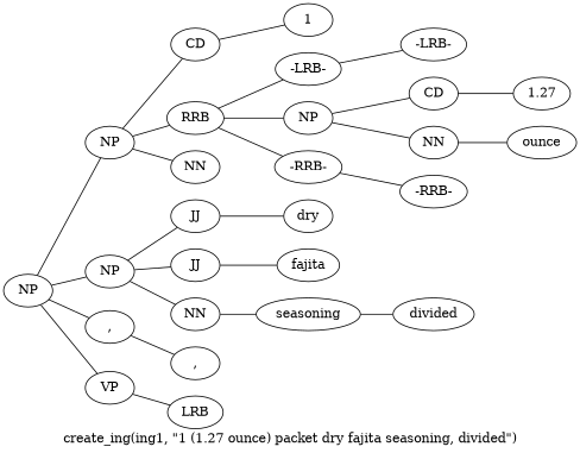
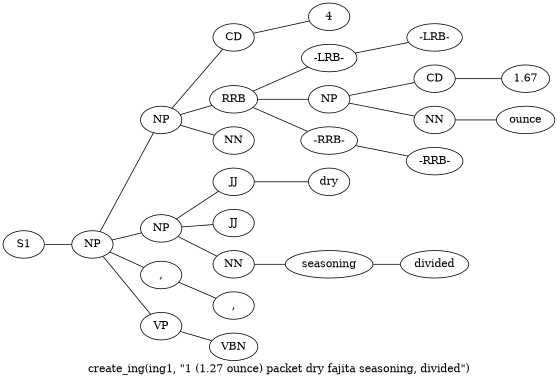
  graph {
    label="create_ing(ing1, \"1 (1.27 ounce) packet dry fajita seasoning, divided\")"
    rankdir=LR
+   n1 [label=S1]
    n2 [label=NP]
    n3 [label=NP]
    n4 [label=NP]
    n5 [label=","]
    n6 [label=VP]
    n7 [label=CD]
    n8 [label=RRB]
    n9 [label=NN]
    n10 [label=JJ]
    n11 [label=JJ]
    n12 [label=NN]
    n13 [label=","]
-   n14 [label=LRB]
-   n15 [label=1]
+   n14 [label=VBN]
+   n15 [label=4]
    n16 [label="-LRB-"]
    n17 [label=NP]
    n18 [label="-RRB-"]
    n19 [label="-LRB-"]
    n20 [label=CD]
    n21 [label=NN]
    n22 [label="-RRB-"]
-   n23 [label=1.27]
+   n23 [label=1.67]
    n24 [label=ounce]
    n25 [label=dry]
-   n26 [label=fajita]
    n27 [label=seasoning]
    n28 [label=divided]
+   n1 -- n2
    n2 -- n3
    n2 -- n4
    n2 -- n5
    n2 -- n6
    n3 -- n7
    n3 -- n8
    n3 -- n9
    n4 -- n10
    n4 -- n11
    n4 -- n12
    n5 -- n13
    n6 -- n14
    n7 -- n15
    n8 -- n16
    n8 -- n17
    n8 -- n18
    n10 -- n25
-   n11 -- n26
    n12 -- n27
    n16 -- n19
    n17 -- n20
    n17 -- n21
    n18 -- n22
    n20 -- n23
    n21 -- n24
    n27 -- n28
  }
